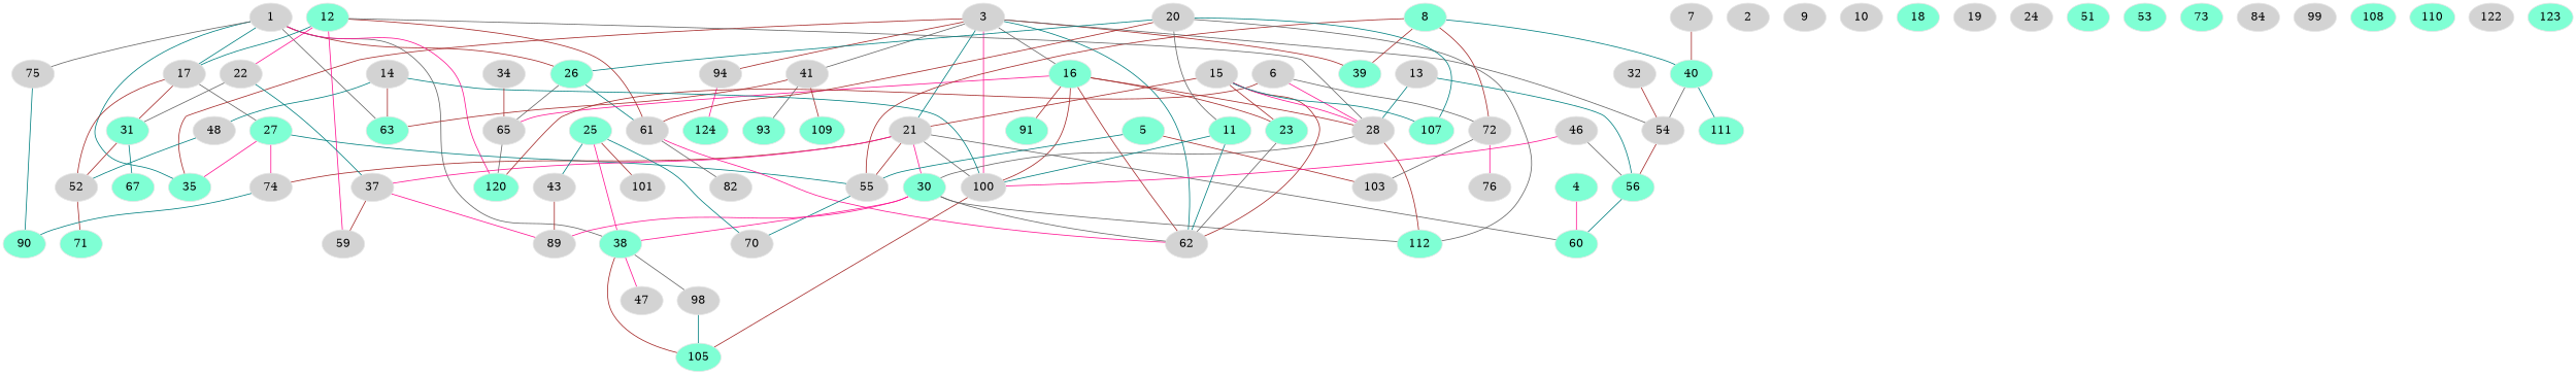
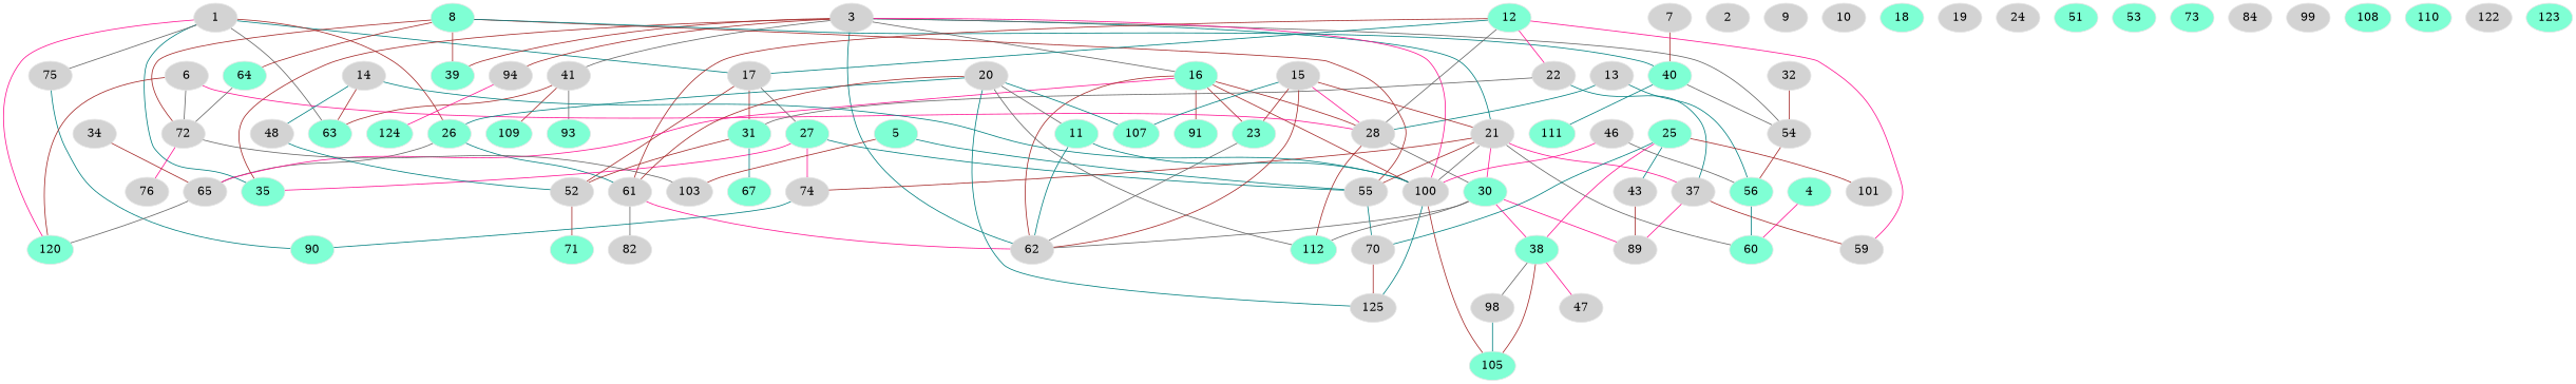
  graph {
    node [color=gray90 fillcolor=lightgrey style=filled]
    edge [color=brown]
    1 [super="+96"]
    17 [super="+50"]
    26 [fillcolor=aquamarine super="+95"]
    35 [fillcolor=aquamarine super="+116"]
    38 [fillcolor=aquamarine super="+44"]
    63 [fillcolor=aquamarine super="+77"]
    75
    120 [fillcolor=aquamarine]
    27 [fillcolor=aquamarine super="+92"]
    31 [fillcolor=aquamarine super="+49"]
    52 [super="+86"]
    61 [super="+118"]
    65 [super="+113"]
    47
    98
    105 [fillcolor=aquamarine]
    90 [fillcolor=aquamarine]
    2
    3 [super="+42"]
    16 [fillcolor=aquamarine super="+33"]
    21 [super="+66"]
    39 [fillcolor=aquamarine]
    41 [super="+68"]
    54 [super="+58"]
    62 [super="+97"]
    94
    100 [super="+104"]
    28 [super="+83"]
    23 [fillcolor=aquamarine]
    91 [fillcolor=aquamarine]
    60 [fillcolor=aquamarine]
    55 [super="+57"]
    74
    30 [fillcolor=aquamarine super="+102"]
    37 [super="+87"]
    93 [fillcolor=aquamarine]
    109 [fillcolor=aquamarine]
    56 [fillcolor=aquamarine super="+81"]
    124 [fillcolor=aquamarine]
+   125
    4 [fillcolor=aquamarine super="+106"]
    70 [super="+121"]
    5 [fillcolor=aquamarine]
    103 [super="+115"]
    112 [fillcolor=aquamarine]
    6
    72 [super="+78"]
    76
    40 [fillcolor=aquamarine super="+117"]
    111 [fillcolor=aquamarine]
    7
    8 [fillcolor=aquamarine super="+79"]
+   64 [fillcolor=aquamarine]
    9
    10
    11 [fillcolor=aquamarine]
    12 [fillcolor=aquamarine super="+85"]
    22 [super="+29"]
    59
    82
    13
    14 [super="+88"]
    48
    15 [super="+36"]
    107 [fillcolor=aquamarine]
    67 [fillcolor=aquamarine]
    71 [fillcolor=aquamarine]
    18 [fillcolor=aquamarine]
    19
    20 [super="+80"]
    89
    24
    25 [fillcolor=aquamarine super="+45"]
    43 [super="+119"]
    101
    32
    34 [super="+69"]
    46
    51 [fillcolor=aquamarine]
    53 [fillcolor=aquamarine]
    73 [fillcolor=aquamarine]
    84
    99
    108 [fillcolor=aquamarine]
    110 [fillcolor=aquamarine super="+114"]
    122
    123 [fillcolor=aquamarine]
    1 -- 17 [color=teal]
    1 -- 26
    1 -- 35 [color=teal]
-   1 -- 38 [color=gray40]
    1 -- 63 [color=gray40]
    1 -- 75 [color=gray40]
    1 -- 120 [color=deeppink]
    17 -- 27 [color=gray40]
    17 -- 31
    17 -- 52
    26 -- 61 [color=teal]
    26 -- 65 [color=gray40]
    38 -- 47 [color=deeppink]
    38 -- 98 [color=gray40]
    38 -- 105
    75 -- 90 [color=teal]
    27 -- 35 [color=deeppink]
    27 -- 55 [color=teal]
    27 -- 74 [color=deeppink]
    31 -- 52
    31 -- 67 [color=teal]
    52 -- 71
    61 -- 62 [color=deeppink]
    61 -- 82 [color=gray40]
    65 -- 120 [color=gray40]
    98 -- 105 [color=teal]
    3 -- 35
    3 -- 16 [color=gray40]
    3 -- 21 [color=teal]
    3 -- 39
    3 -- 41 [color=gray40]
    3 -- 54 [color=gray40]
    3 -- 62 [color=teal]
    3 -- 94
    3 -- 100 [color=deeppink]
    16 -- 65 [color=deeppink]
    16 -- 62
    16 -- 100
    16 -- 28
    16 -- 23
    16 -- 91
    21 -- 100 [color=gray40]
    21 -- 60 [color=gray40]
    21 -- 55
    21 -- 74
    21 -- 30 [color=deeppink]
    21 -- 37 [color=deeppink]
    41 -- 63
    41 -- 93 [color=gray40]
    41 -- 109
    54 -- 56
    94 -- 124 [color=deeppink]
    100 -- 105
+   100 -- 125 [color=teal]
    28 -- 30 [color=gray40]
    28 -- 112
    23 -- 62 [color=gray40]
    55 -- 70 [color=teal]
    74 -- 90 [color=teal]
    30 -- 38 [color=deeppink]
    30 -- 62 [color=gray40]
    30 -- 112 [color=gray40]
    30 -- 89 [color=deeppink]
    37 -- 59
    37 -- 89 [color=deeppink]
    56 -- 60 [color=teal]
    4 -- 60 [color=deeppink]
+   70 -- 125
    5 -- 55 [color=teal]
    5 -- 103
    6 -- 120
    6 -- 28 [color=deeppink]
    6 -- 72 [color=gray40]
    72 -- 103 [color=gray40]
    72 -- 76 [color=deeppink]
    40 -- 54 [color=gray40]
    40 -- 111 [color=teal]
    7 -- 40
    8 -- 39
    8 -- 55
    8 -- 72
    8 -- 40 [color=teal]
+   8 -- 64
+   64 -- 72 [color=gray40]
    11 -- 62 [color=teal]
    11 -- 100 [color=teal]
    12 -- 17 [color=teal]
    12 -- 61
    12 -- 28 [color=gray40]
    12 -- 22 [color=deeppink]
    12 -- 59 [color=deeppink]
    22 -- 31 [color=gray40]
    22 -- 37 [color=teal]
    13 -- 28 [color=teal]
    13 -- 56 [color=teal]
    14 -- 63
    14 -- 100 [color=teal]
    14 -- 48 [color=teal]
    48 -- 52 [color=teal]
    15 -- 21
    15 -- 62
    15 -- 28 [color=deeppink]
    15 -- 23
    15 -- 107 [color=teal]
    20 -- 26 [color=teal]
    20 -- 61
+   20 -- 125 [color=teal]
    20 -- 112 [color=gray40]
    20 -- 11 [color=gray40]
    20 -- 107 [color=teal]
    25 -- 38 [color=deeppink]
    25 -- 70 [color=teal]
    25 -- 43 [color=teal]
    25 -- 101
    43 -- 89
    32 -- 54
    34 -- 65
    46 -- 100 [color=deeppink]
    46 -- 56 [color=gray40]
  }
